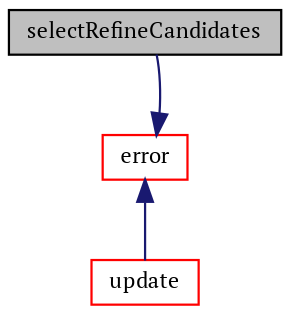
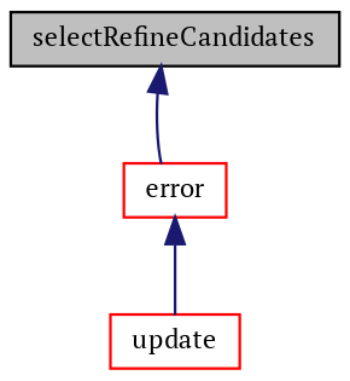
  digraph {
    fontname="PT Serif"
    rankdir=TB
    node [color=red fontname="PT Serif" fontsize=10 shape=record]
    edge [color=midnightblue dir=back fontname="PT Serif" fontsize=10 labelfontname=Helvetica labelfontsize=10 style=solid]
    n1 [color=black fillcolor=grey75 fontcolor=black height=0.2 label=selectRefineCandidates style=filled width=0.4]
    n2 [height=0.2 label=error width=0.4]
    n3 [height=0.2 label=update width=0.4]
-   n2 -> n1
+   n1 -> n2
    n2 -> n3
  }
